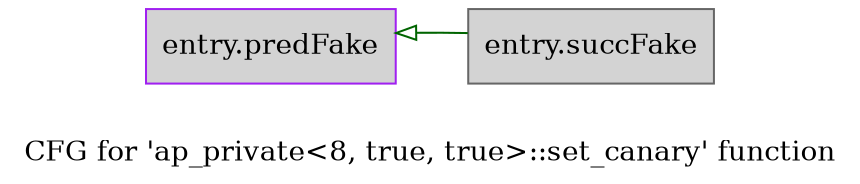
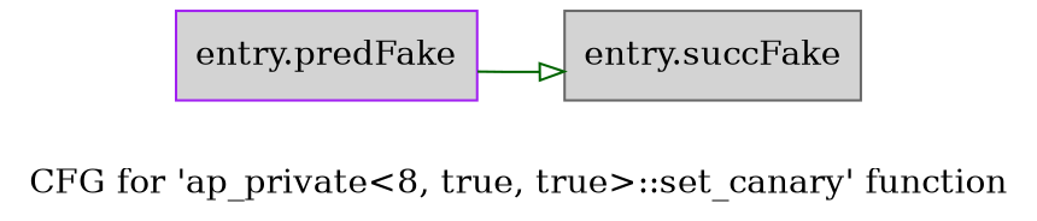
  digraph {
    label="CFG for 'ap_private\<8, true, true\>::set_canary' function"
    rankdir=LR
    node [shape=record style=filled fillcolor=lightgrey]
    n1 [label="{entry.predFake}" color=purple]
    n2 [filename="/tools/Xilinx/Vitis_HLS/2022.1/include/etc/ap_private.h" label="{entry.succFake}" linenumber=1431 color=gray40]
-   n2 -> n1 [execusionnum=29122 filename="/tools/Xilinx/Vitis_HLS/2022.1/include/etc/ap_private.h" color=darkgreen arrowhead=onormal]
+   n1 -> n2 [execusionnum=29122 filename="/tools/Xilinx/Vitis_HLS/2022.1/include/etc/ap_private.h" color=darkgreen arrowhead=onormal]
  }
